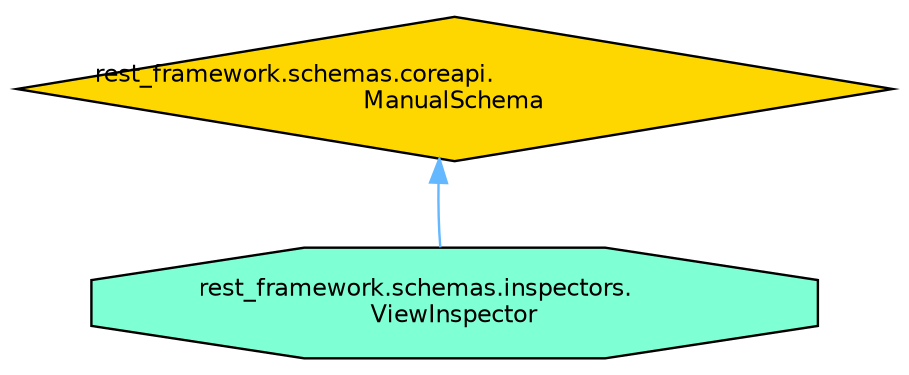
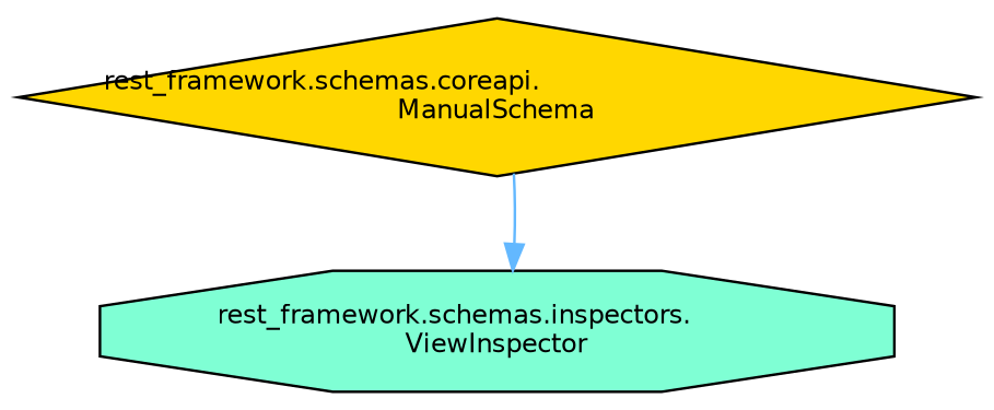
  digraph {
    node [color=black fontname=Helvetica fontsize=10 style=filled]
    n1 [fillcolor=gold fontcolor=black height=0.2 label="rest_framework.schemas.coreapi.\lManualSchema" shape=diamond width=0.4]
    n2 [fillcolor=aquamarine height=0.2 label="rest_framework.schemas.inspectors.\lViewInspector" shape=octagon width=0.4]
-   n1 -> n2 [color=steelblue1 dir=back fontname=Helvetica fontsize=10 labelfontname=Helvetica labelfontsize=10 style=solid]
+   n2 -> n1 [color=steelblue1 dir=back fontname=Helvetica fontsize=10 labelfontname=Helvetica labelfontsize=10 style=solid]
  }
